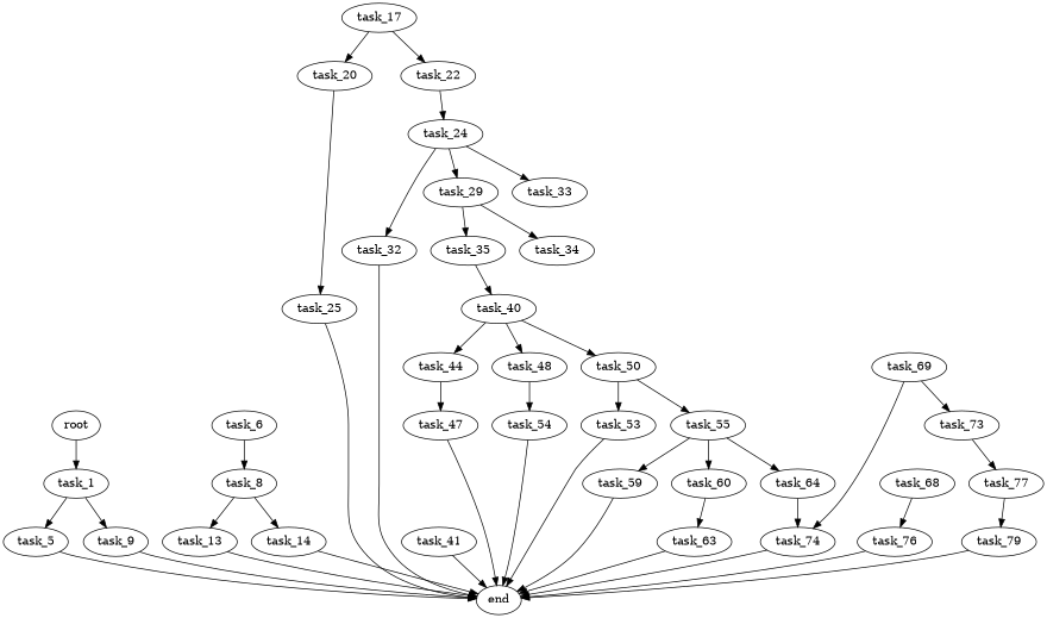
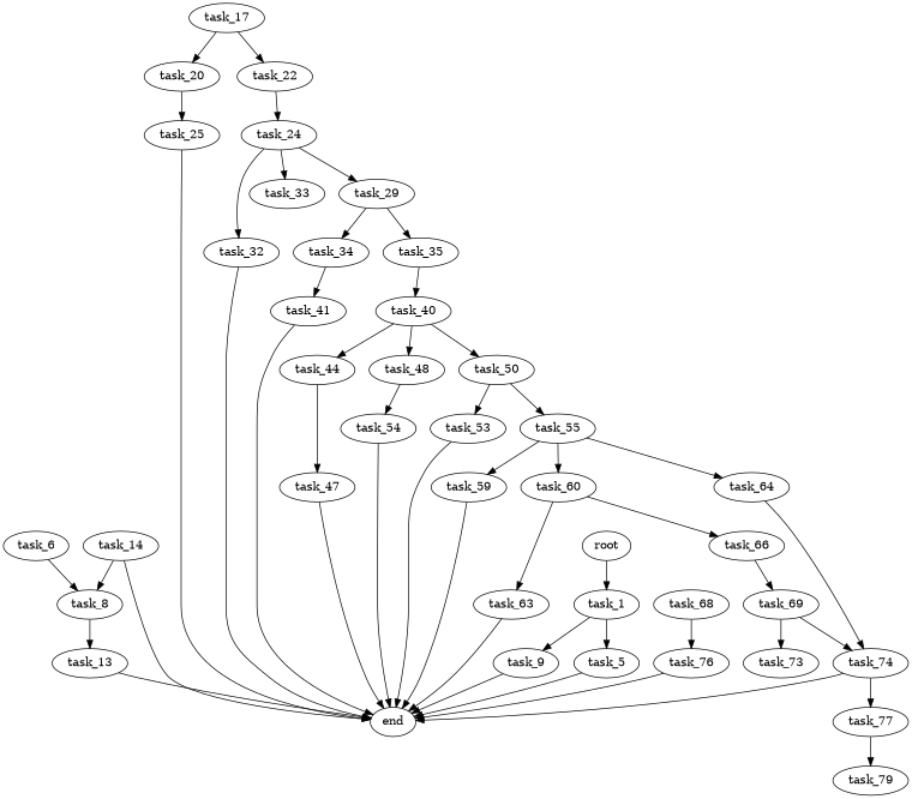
  digraph {
    root
    task_1
    task_5
    task_9
    end
    task_6
    task_8
    task_13
    task_14
    task_17
    task_20
    task_22
    task_25
    task_24
    task_29
    task_32
    task_33
    task_34
    task_35
    task_41
    task_40
    task_44
    task_48
    task_50
    task_47
    task_54
    task_53
    task_55
    task_59
    task_60
    task_64
    task_63
+   task_66
    task_74
    task_69
    task_68
    task_76
    task_73
    task_77
    task_79
    root -> task_1
    task_1 -> task_5
    task_1 -> task_9
    task_5 -> end
    task_9 -> end
    task_6 -> task_8
    task_8 -> task_13
-   task_8 -> task_14
+   task_14 -> task_8
    task_13 -> end
    task_14 -> end
    task_17 -> task_20
    task_17 -> task_22
    task_20 -> task_25
    task_22 -> task_24
    task_25 -> end
    task_24 -> task_29
    task_24 -> task_32
    task_24 -> task_33
    task_29 -> task_34
    task_29 -> task_35
    task_32 -> end
+   task_34 -> task_41
    task_35 -> task_40
    task_41 -> end
    task_40 -> task_44
    task_40 -> task_48
    task_40 -> task_50
    task_44 -> task_47
    task_48 -> task_54
    task_50 -> task_53
    task_50 -> task_55
    task_47 -> end
    task_54 -> end
    task_53 -> end
    task_55 -> task_59
    task_55 -> task_60
    task_55 -> task_64
    task_59 -> end
    task_60 -> task_63
+   task_60 -> task_66
    task_64 -> task_74
    task_63 -> end
+   task_66 -> task_69
    task_74 -> end
    task_69 -> task_74
    task_69 -> task_73
    task_68 -> task_76
    task_76 -> end
-   task_73 -> task_77
+   task_74 -> task_77
    task_77 -> task_79
-   task_79 -> end
  }
